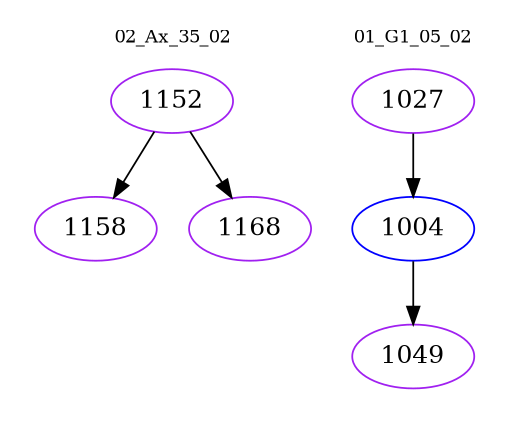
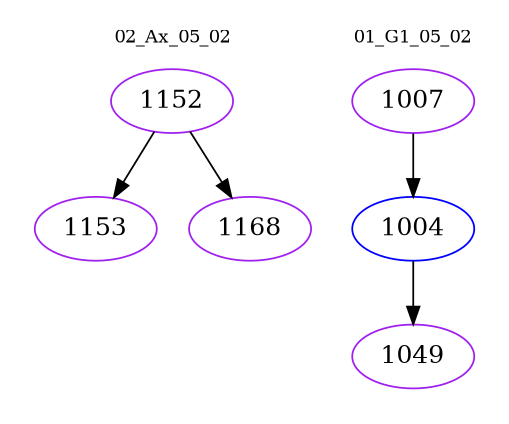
  digraph {
    node [color=purple]
    edge [color=black]
-   n1 [label=1158]
+   n1 [label=1153]
    n2 [label=1152]
    n3 [label=1168]
-   n4 [label=1027]
+   n4 [label=1007]
    n5 [color=blue label=1004]
    n6 [label=1049]
    subgraph cluster_1 {
      color=white
      fontsize=10
-     label="02_Ax_35_02"
+     label="02_Ax_05_02"
      n1
      n2
      n3
    }
    subgraph cluster_2 {
      color=white
      fontsize=10
      label="01_G1_05_02"
      n4
      n5
      n6
    }
    n2 -> n1
    n2 -> n3
    n4 -> n5
    n5 -> n6
  }
